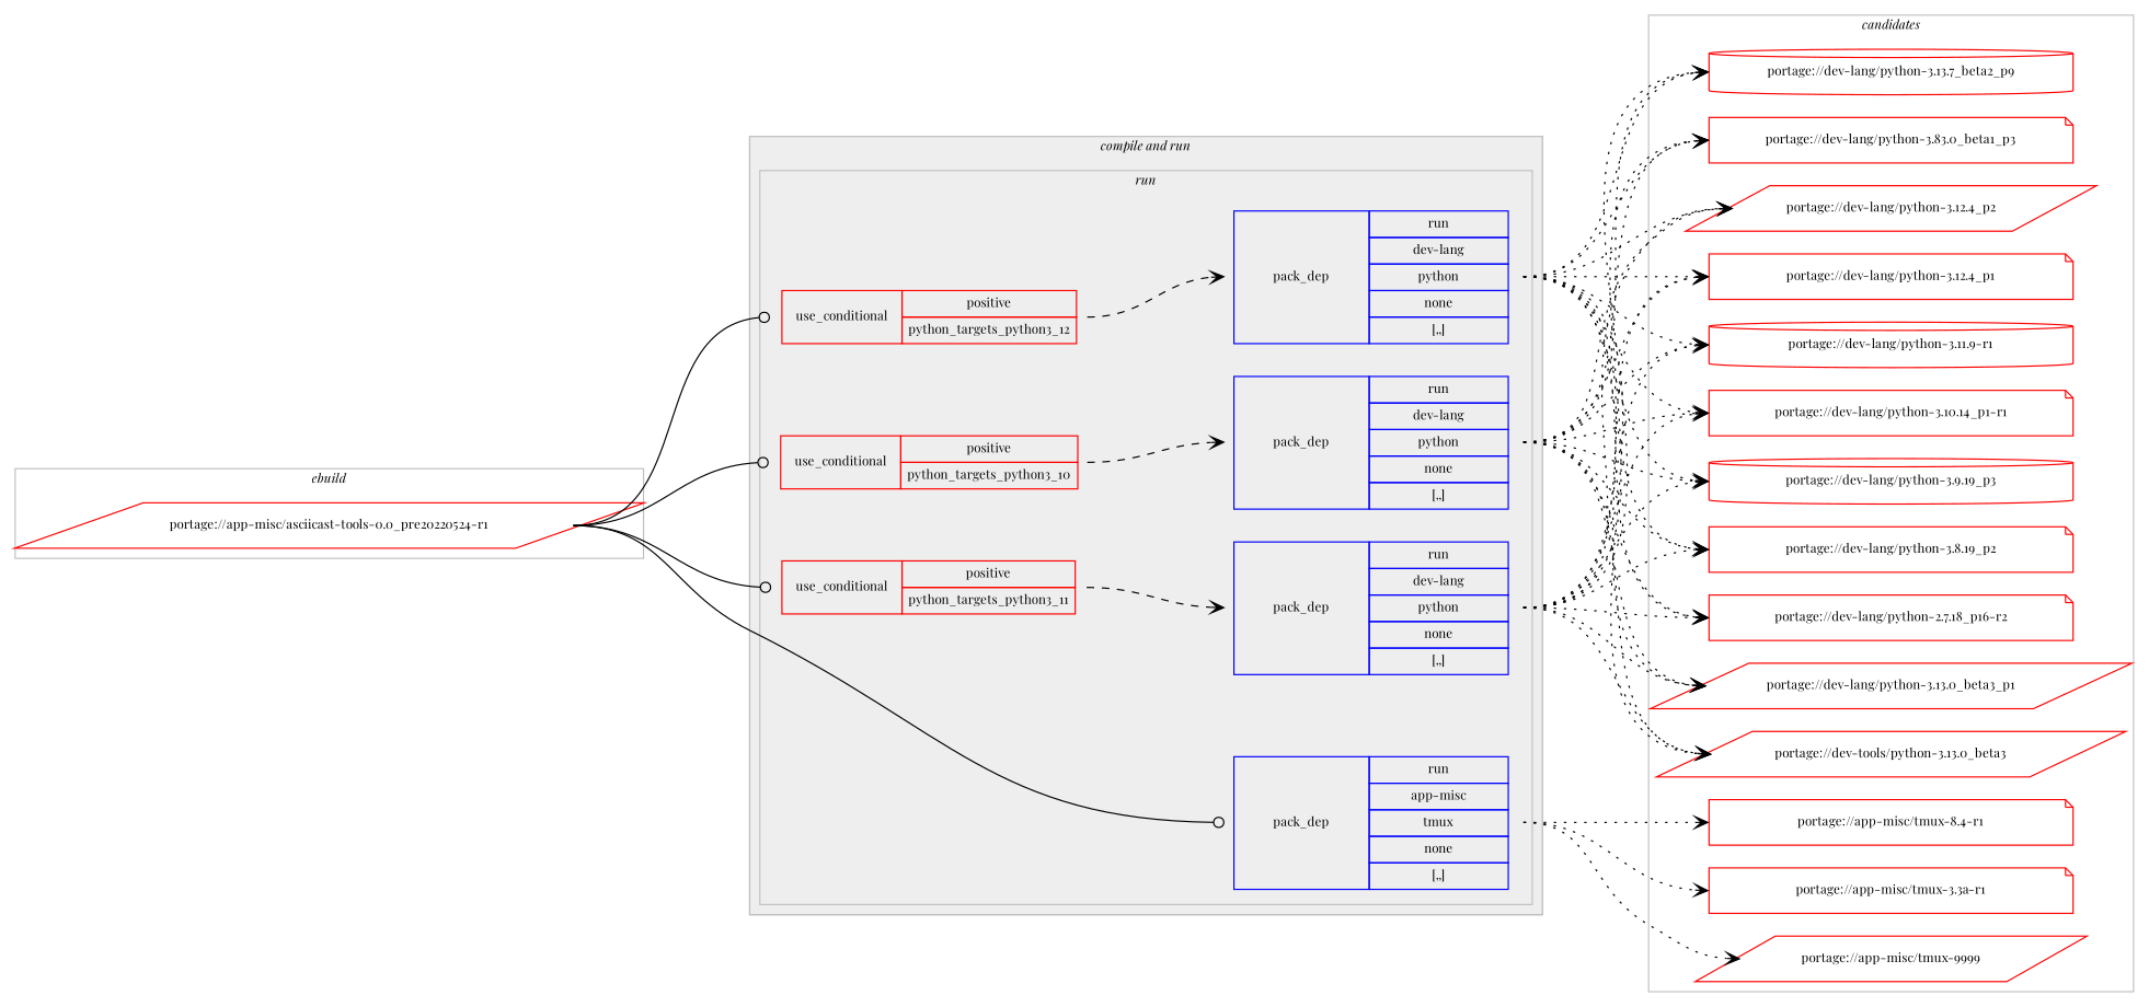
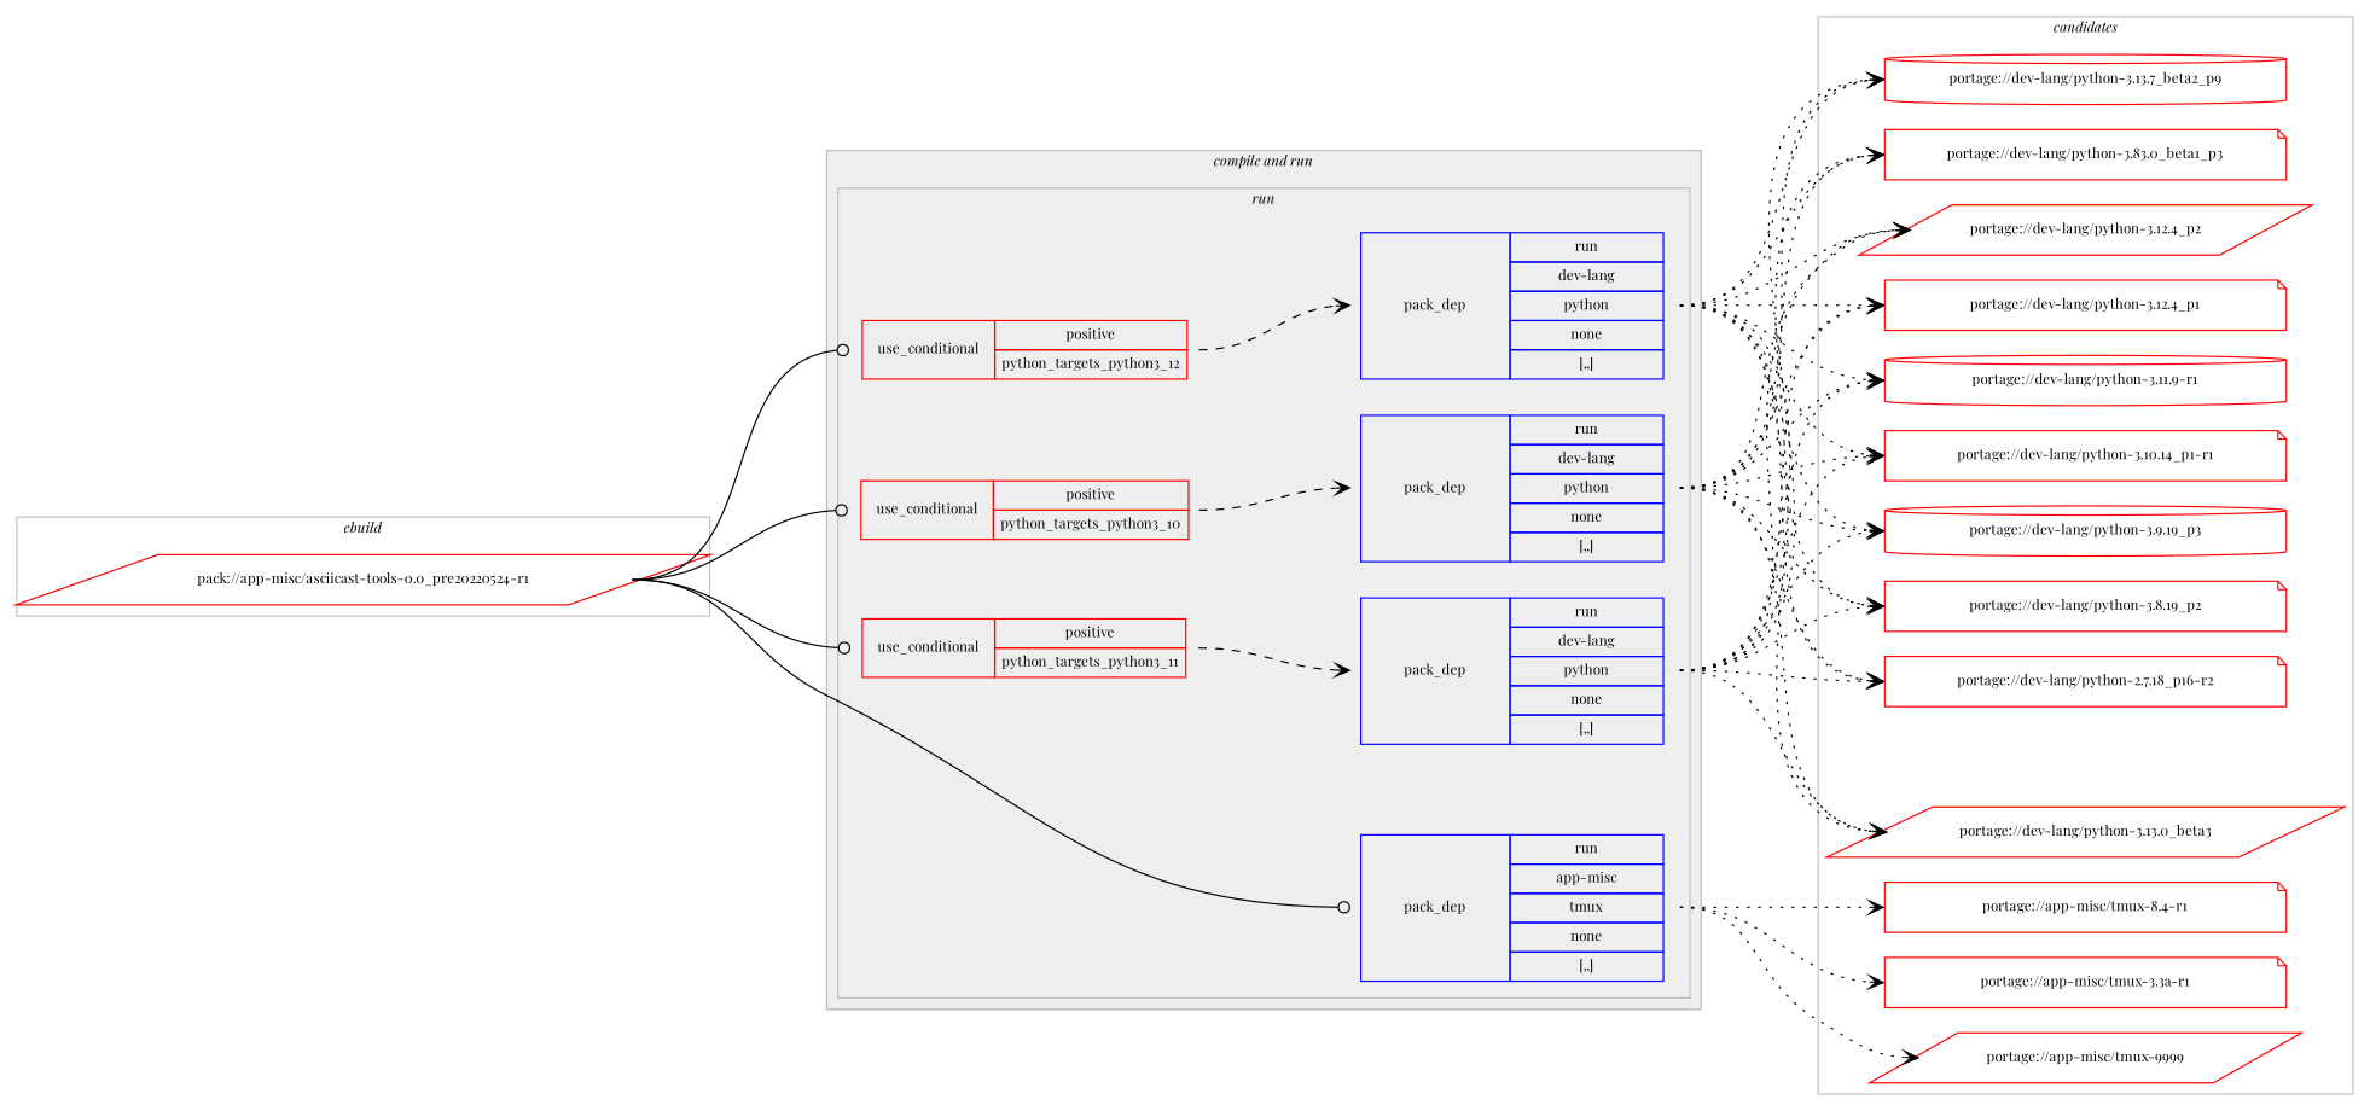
  digraph {
    compound=true
    concentrate=true
    fontname="Playfair Display"
    fontsize=10
    newrank=true
    rankdir=LR
    ranksep=1.5
    node [color=red fontname="Playfair Display" fontsize=10 shape=none]
    edge [arrowhead=vee fontname="Playfair Display" headport=w style=dotted tailport=e weight=100]
-   n1 [label="portage://app-misc/asciicast-tools-0.0_pre20220524-r1" shape=parallelogram width=4]
+   n1 [label="pack://app-misc/asciicast-tools-0.0_pre20220524-r1" shape=parallelogram width=4]
    n2 [color=blue label=<<TABLE BORDER="0" CELLBORDER="1" CELLSPACING="0" CELLPADDING="4" WIDTH="220"><TR><TD ROWSPAN="6" CELLPADDING="30">pack_dep</TD></TR><TR><TD WIDTH="110">run</TD></TR><TR><TD>dev-lang</TD></TR><TR><TD>python</TD></TR><TR><TD>none</TD></TR><TR><TD>[,,]</TD></TR></TABLE>>]
    n3 [label=<<TABLE BORDER="0" CELLBORDER="1" CELLSPACING="0" CELLPADDING="4"><TR><TD ROWSPAN="3" CELLPADDING="10">use_conditional</TD></TR><TR><TD>positive</TD></TR><TR><TD>python_targets_python3_10</TD></TR></TABLE>>]
    n4 [color=blue label=<<TABLE BORDER="0" CELLBORDER="1" CELLSPACING="0" CELLPADDING="4" WIDTH="220"><TR><TD ROWSPAN="6" CELLPADDING="30">pack_dep</TD></TR><TR><TD WIDTH="110">run</TD></TR><TR><TD>dev-lang</TD></TR><TR><TD>python</TD></TR><TR><TD>none</TD></TR><TR><TD>[,,]</TD></TR></TABLE>>]
    n5 [label=<<TABLE BORDER="0" CELLBORDER="1" CELLSPACING="0" CELLPADDING="4"><TR><TD ROWSPAN="3" CELLPADDING="10">use_conditional</TD></TR><TR><TD>positive</TD></TR><TR><TD>python_targets_python3_11</TD></TR></TABLE>>]
    n6 [color=blue label=<<TABLE BORDER="0" CELLBORDER="1" CELLSPACING="0" CELLPADDING="4" WIDTH="220"><TR><TD ROWSPAN="6" CELLPADDING="30">pack_dep</TD></TR><TR><TD WIDTH="110">run</TD></TR><TR><TD>dev-lang</TD></TR><TR><TD>python</TD></TR><TR><TD>none</TD></TR><TR><TD>[,,]</TD></TR></TABLE>>]
    n7 [label=<<TABLE BORDER="0" CELLBORDER="1" CELLSPACING="0" CELLPADDING="4"><TR><TD ROWSPAN="3" CELLPADDING="10">use_conditional</TD></TR><TR><TD>positive</TD></TR><TR><TD>python_targets_python3_12</TD></TR></TABLE>>]
    n8 [color=blue label=<<TABLE BORDER="0" CELLBORDER="1" CELLSPACING="0" CELLPADDING="4" WIDTH="220"><TR><TD ROWSPAN="6" CELLPADDING="30">pack_dep</TD></TR><TR><TD WIDTH="110">run</TD></TR><TR><TD>app-misc</TD></TR><TR><TD>tmux</TD></TR><TR><TD>none</TD></TR><TR><TD>[,,]</TD></TR></TABLE>>]
-   n9 [label="portage://dev-lang/python-3.13.0_beta3_p1" shape=parallelogram width=4]
-   n10 [label="portage://dev-tools/python-3.13.0_beta3" shape=parallelogram width=4]
+   n10 [label="portage://dev-lang/python-3.13.0_beta3" shape=parallelogram width=4]
    n11 [label="portage://dev-lang/python-3.13.7_beta2_p9" shape=cylinder width=4]
    n12 [label="portage://dev-lang/python-3.83.0_beta1_p3" shape=note width=4]
    n13 [label="portage://dev-lang/python-3.12.4_p2" shape=parallelogram width=4]
    n14 [label="portage://dev-lang/python-3.12.4_p1" shape=note width=4]
    n15 [label="portage://dev-lang/python-3.11.9-r1" shape=cylinder width=4]
    n16 [label="portage://dev-lang/python-3.10.14_p1-r1" shape=note width=4]
    n17 [label="portage://dev-lang/python-3.9.19_p3" shape=cylinder width=4]
    n18 [label="portage://dev-lang/python-3.8.19_p2" shape=note width=4]
    n19 [label="portage://dev-lang/python-2.7.18_p16-r2" shape=note width=4]
    n20 [label="portage://app-misc/tmux-9999" shape=parallelogram width=4]
    n21 [label="portage://app-misc/tmux-8.4-r1" shape=note width=4]
    n22 [label="portage://app-misc/tmux-3.3a-r1" shape=note width=4]
    subgraph cluster_1 {
      color=gray
      label=<<i>ebuild</i>>
      n1
    }
    subgraph cluster_2 {
      color=gray
      label=<<i>dependencies</i>>
      subgraph cluster_3 {
        color=gray
        fillcolor="#eeeeee"
        label=<<i>compile</i>>
        style=filled
      }
      subgraph cluster_4 {
        color=gray
        fillcolor="#eeeeee"
        label=<<i>compile and run</i>>
        style=filled
      }
      subgraph cluster_5 {
        color=gray
        fillcolor="#eeeeee"
        label=<<i>run</i>>
        style=filled
        subgraph sub_6 {
          color=gray
          fillcolor="#eeeeee"
          label=<<i>run</i>>
          style=filled
          n3
          subgraph sub_7 {
            color=gray
            fillcolor="#eeeeee"
            label=<<i>run</i>>
            style=filled
            n2
          }
        }
        subgraph sub_8 {
          color=gray
          fillcolor="#eeeeee"
          label=<<i>run</i>>
          style=filled
          n5
          subgraph sub_9 {
            color=gray
            fillcolor="#eeeeee"
            label=<<i>run</i>>
            style=filled
            n4
          }
        }
        subgraph sub_10 {
          color=gray
          fillcolor="#eeeeee"
          label=<<i>run</i>>
          style=filled
          n7
          subgraph sub_11 {
            color=gray
            fillcolor="#eeeeee"
            label=<<i>run</i>>
            style=filled
            n6
          }
        }
        subgraph sub_12 {
          color=gray
          fillcolor="#eeeeee"
          label=<<i>run</i>>
          style=filled
          n8
        }
      }
    }
    subgraph cluster_13 {
      color=gray
      label=<<i>candidates</i>>
      rank=same
      subgraph sub_14 {
        color=black
        label=<<i>candidates</i>>
        nodesep=1
        rank=same
-       n9
        n10
        n11
        n12
        n13
        n14
        n15
        n16
        n17
        n18
        n19
      }
      subgraph sub_15 {
        color=black
        label=<<i>candidates</i>>
        nodesep=1
        rank=same
-       n9
        n10
        n11
        n12
        n13
        n14
        n15
        n16
        n17
        n18
        n19
      }
      subgraph sub_16 {
        color=black
        label=<<i>candidates</i>>
        nodesep=1
        rank=same
-       n9
        n10
        n11
        n12
        n13
        n14
        n15
        n16
        n17
        n18
        n19
      }
      subgraph sub_17 {
        color=black
        label=<<i>candidates</i>>
        nodesep=1
        rank=same
        n20
        n21
        n22
      }
    }
    n1 -> n3 [arrowhead=odot style=solid weight=20]
    n1 -> n5 [arrowhead=odot style=solid weight=20]
    n1 -> n7 [arrowhead=odot style=solid weight=20]
    n1 -> n8 [arrowhead=odot style=solid weight=20]
-   n2 -> n9
    n2 -> n10
    n2 -> n11
    n2 -> n12
    n2 -> n13
    n2 -> n14
    n2 -> n15
    n2 -> n16
    n2 -> n17
    n2 -> n18
    n2 -> n19
    n3 -> n2 [style=dashed weight=20]
-   n4 -> n9
    n4 -> n10
    n4 -> n11
    n4 -> n12
    n4 -> n13
    n4 -> n14
    n4 -> n15
    n4 -> n16
    n4 -> n17
    n4 -> n18
    n4 -> n19
    n5 -> n4 [style=dashed weight=20]
-   n6 -> n9
    n6 -> n10
    n6 -> n11
    n6 -> n12
    n6 -> n13
    n6 -> n14
    n6 -> n15
    n6 -> n16
    n6 -> n17
    n6 -> n18
    n6 -> n19
    n7 -> n6 [style=dashed weight=20]
    n8 -> n20
    n8 -> n21
    n8 -> n22
  }
